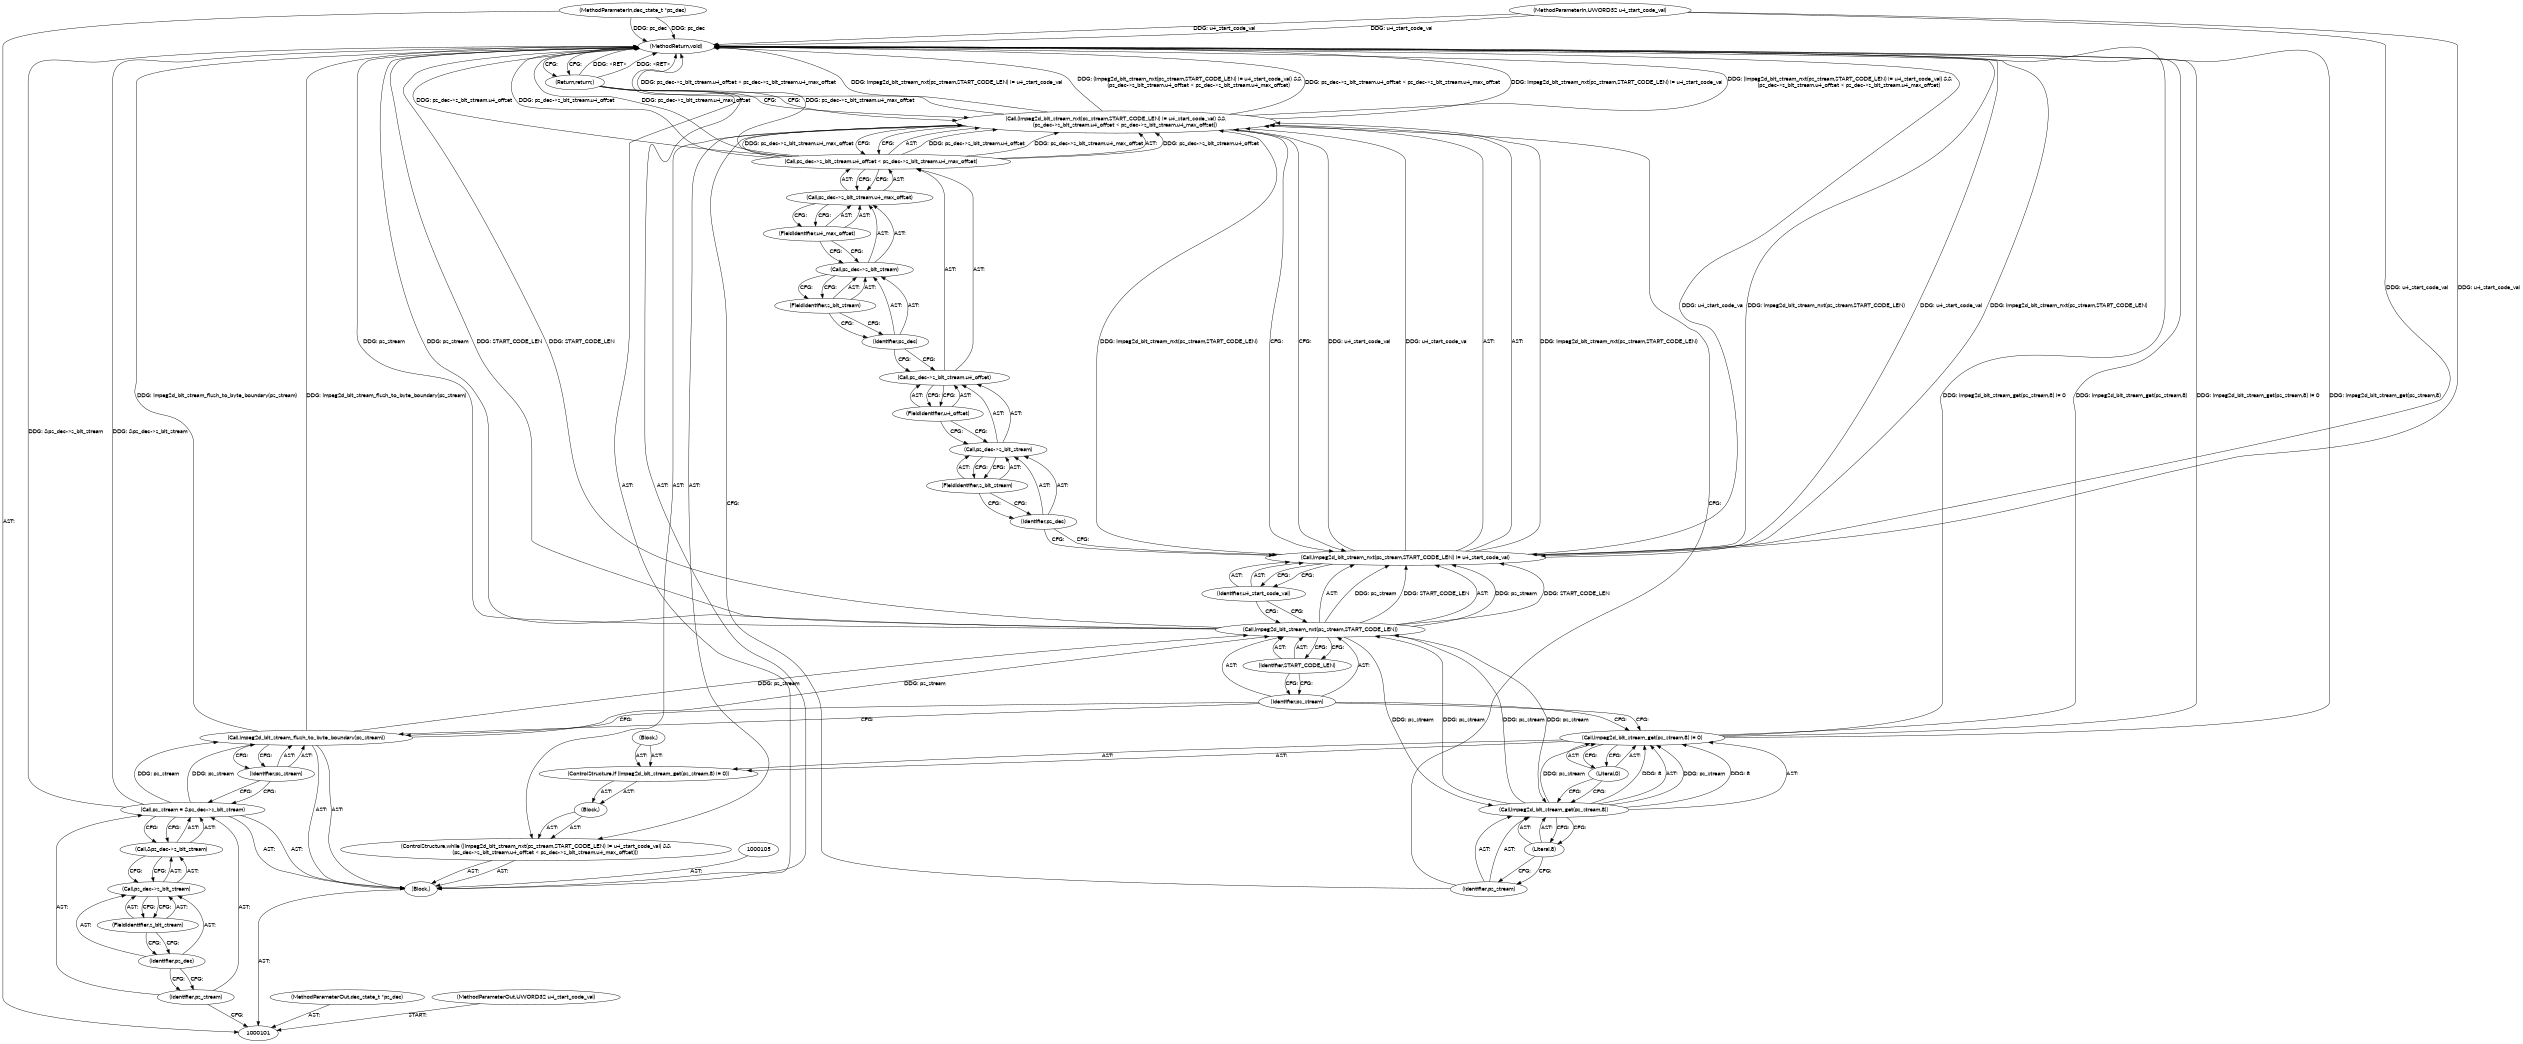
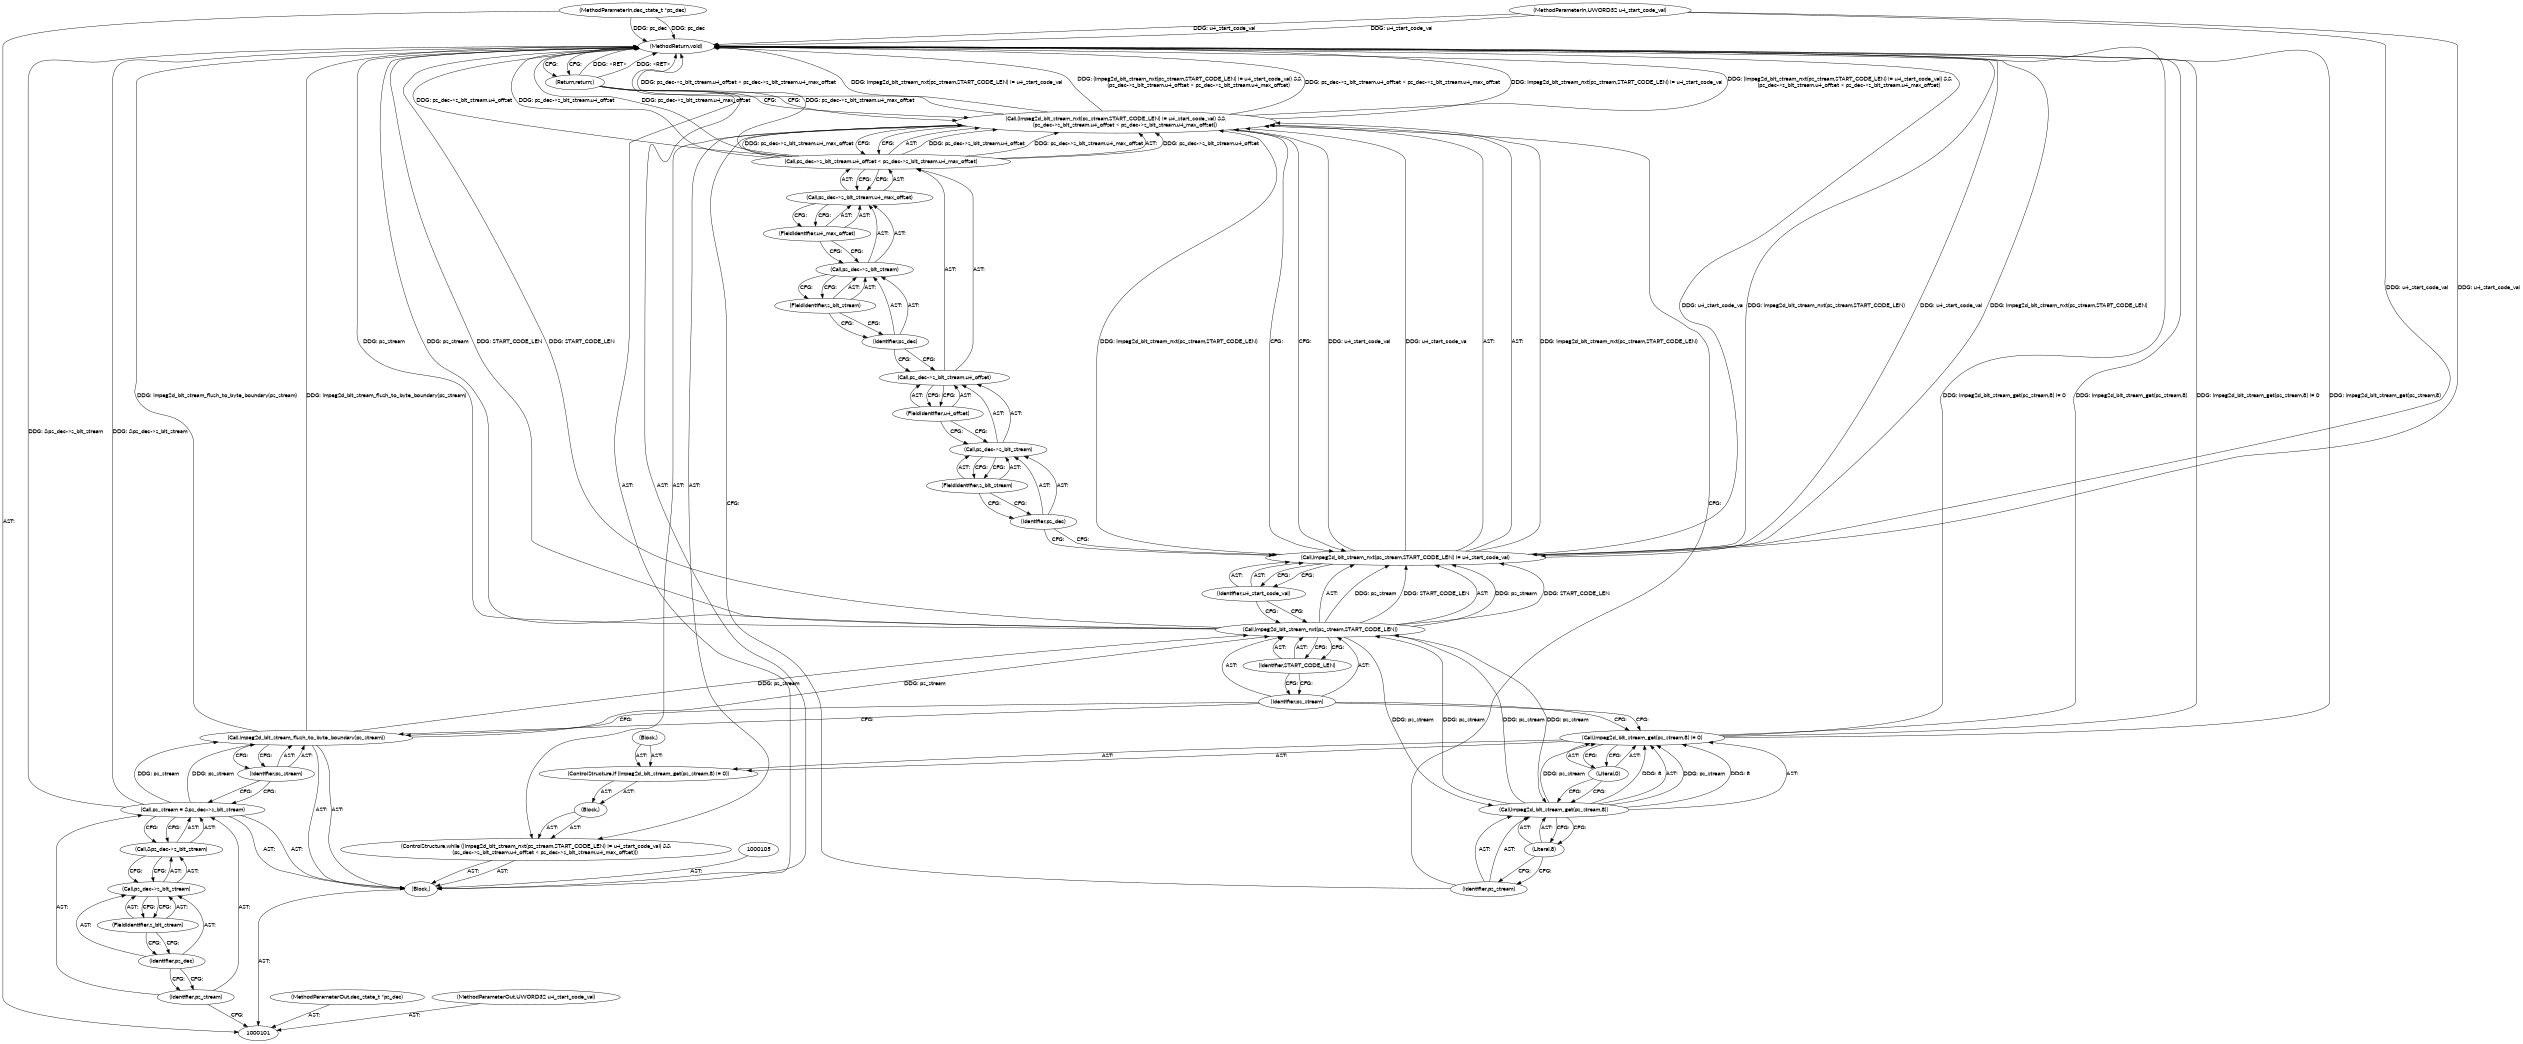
  digraph {
    fontname=Lato
    node [fontname=Lato]
    edge [fontname=Lato]
    n1 [label="(MethodReturn,void)"]
    n2 [label="(Return,return;)"]
    n3 [label="(Call,(impeg2d_bit_stream_nxt(ps_stream,START_CODE_LEN) != u4_start_code_val) &&\n            (ps_dec->s_bit_stream.u4_offset < ps_dec->s_bit_stream.u4_max_offset))"]
    n4 [label="(Block,)"]
    n5 [label="(MethodParameterIn,dec_state_t *ps_dec)"]
    1000101
    n7 [label="(MethodParameterOut,dec_state_t *ps_dec)"]
    n8 [label="(MethodParameterIn,UWORD32 u4_start_code_val)"]
    n9 [label="(Call,impeg2d_bit_stream_nxt(ps_stream,START_CODE_LEN) != u4_start_code_val)"]
    n10 [label="(Identifier,u4_start_code_val)"]
    n11 [label="(MethodParameterOut,UWORD32 u4_start_code_val)"]
    n12 [label="(Block,)"]
    n13 [label="(ControlStructure,while ((impeg2d_bit_stream_nxt(ps_stream,START_CODE_LEN) != u4_start_code_val) &&\n            (ps_dec->s_bit_stream.u4_offset < ps_dec->s_bit_stream.u4_max_offset)))"]
    n14 [label="(Call,impeg2d_bit_stream_get(ps_stream,8) != 0)"]
    n15 [label="(Literal,0)"]
    n16 [label="(ControlStructure,if (impeg2d_bit_stream_get(ps_stream,8) != 0))"]
    n17 [label="(Call,impeg2d_bit_stream_get(ps_stream,8))"]
    n18 [label="(Literal,8)"]
    n19 [label="(Call,impeg2d_bit_stream_nxt(ps_stream,START_CODE_LEN))"]
    n20 [label="(Identifier,ps_stream)"]
    n21 [label="(Identifier,START_CODE_LEN)"]
    n22 [label="(Call,ps_dec->s_bit_stream.u4_offset < ps_dec->s_bit_stream.u4_max_offset)"]
    n23 [label="(Block,)"]
    n24 [label="(Call,&ps_dec->s_bit_stream)"]
    n25 [label="(Call,ps_dec->s_bit_stream)"]
    n26 [label="(Call,ps_stream = &ps_dec->s_bit_stream)"]
    n27 [label="(FieldIdentifier,s_bit_stream)"]
    n28 [label="(Call,impeg2d_bit_stream_flush_to_byte_boundary(ps_stream))"]
    n29 [label="(Identifier,ps_dec)"]
    n30 [label="(Identifier,ps_stream)"]
    n31 [label="(Identifier,ps_stream)"]
    n32 [label="(Call,ps_dec->s_bit_stream.u4_max_offset)"]
    n33 [label="(Identifier,ps_stream)"]
    n34 [label="(FieldIdentifier,u4_max_offset)"]
    n35 [label="(Call,ps_dec->s_bit_stream.u4_offset)"]
    n36 [label="(FieldIdentifier,u4_offset)"]
    n37 [label="(Call,ps_dec->s_bit_stream)"]
    n38 [label="(FieldIdentifier,s_bit_stream)"]
    n39 [label="(Identifier,ps_dec)"]
    n40 [label="(Call,ps_dec->s_bit_stream)"]
    n41 [label="(FieldIdentifier,s_bit_stream)"]
    n42 [label="(Identifier,ps_dec)"]
    1000105
    n1 -> n2 [label="CFG: "]
    n1 -> n2 [label="CFG: "]
    n2 -> n1 [label="DDG: <RET>"]
    n2 -> n1 [label="DDG: <RET>"]
    n2 -> n3 [label="CFG: "]
    n2 -> n3 [label="CFG: "]
    n2 -> n4 [label="AST: "]
    n2 -> n4 [label="AST: "]
    n3 -> n1 [label="DDG: impeg2d_bit_stream_nxt(ps_stream,START_CODE_LEN) != u4_start_code_val"]
    n3 -> n1 [label="DDG: (impeg2d_bit_stream_nxt(ps_stream,START_CODE_LEN) != u4_start_code_val) &&\n            (ps_dec->s_bit_stream.u4_offset < ps_dec->s_bit_stream.u4_max_offset)"]
    n3 -> n1 [label="DDG: ps_dec->s_bit_stream.u4_offset < ps_dec->s_bit_stream.u4_max_offset"]
    n3 -> n1 [label="DDG: impeg2d_bit_stream_nxt(ps_stream,START_CODE_LEN) != u4_start_code_val"]
    n3 -> n1 [label="DDG: (impeg2d_bit_stream_nxt(ps_stream,START_CODE_LEN) != u4_start_code_val) &&\n            (ps_dec->s_bit_stream.u4_offset < ps_dec->s_bit_stream.u4_max_offset)"]
    n3 -> n1 [label="DDG: ps_dec->s_bit_stream.u4_offset < ps_dec->s_bit_stream.u4_max_offset"]
    n3 -> n9 [label="CFG: "]
    n3 -> n9 [label="CFG: "]
    n3 -> n13 [label="AST: "]
    n3 -> n13 [label="AST: "]
    n3 -> n22 [label="CFG: "]
    n3 -> n22 [label="CFG: "]
    n4 -> 1000101 [label="AST: "]
    n5 -> n1 [label="DDG: ps_dec"]
    n5 -> n1 [label="DDG: ps_dec"]
    n5 -> 1000101 [label="AST: "]
    n7 -> 1000101 [label="AST: "]
    n8 -> n1 [label="DDG: u4_start_code_val"]
    n8 -> n1 [label="DDG: u4_start_code_val"]
    n8 -> n9 [label="DDG: u4_start_code_val"]
    n8 -> n9 [label="DDG: u4_start_code_val"]
    n9 -> n1 [label="DDG: impeg2d_bit_stream_nxt(ps_stream,START_CODE_LEN)"]
    n9 -> n1 [label="DDG: u4_start_code_val"]
    n9 -> n1 [label="DDG: impeg2d_bit_stream_nxt(ps_stream,START_CODE_LEN)"]
    n9 -> n1 [label="DDG: u4_start_code_val"]
    n9 -> n3 [label="AST: "]
    n9 -> n3 [label="DDG: impeg2d_bit_stream_nxt(ps_stream,START_CODE_LEN)"]
    n9 -> n3 [label="DDG: u4_start_code_val"]
    n9 -> n3 [label="AST: "]
    n9 -> n3 [label="DDG: impeg2d_bit_stream_nxt(ps_stream,START_CODE_LEN)"]
    n9 -> n3 [label="DDG: u4_start_code_val"]
    n9 -> n10 [label="CFG: "]
    n9 -> n10 [label="CFG: "]
    n10 -> n9 [label="AST: "]
    n10 -> n9 [label="AST: "]
    n10 -> n19 [label="CFG: "]
    n10 -> n19 [label="CFG: "]
-   n11 -> 1000101 [label="START: "]
+   n11 -> 1000101 [label="AST: "]
    n12 -> n13 [label="AST: "]
    n12 -> n13 [label="AST: "]
    n13 -> n4 [label="AST: "]
    n13 -> n4 [label="AST: "]
    n14 -> n1 [label="DDG: impeg2d_bit_stream_get(ps_stream,8) != 0"]
    n14 -> n1 [label="DDG: impeg2d_bit_stream_get(ps_stream,8)"]
    n14 -> n1 [label="DDG: impeg2d_bit_stream_get(ps_stream,8) != 0"]
    n14 -> n1 [label="DDG: impeg2d_bit_stream_get(ps_stream,8)"]
    n14 -> n15 [label="CFG: "]
    n14 -> n15 [label="CFG: "]
    n14 -> n16 [label="AST: "]
    n14 -> n16 [label="AST: "]
    n15 -> n14 [label="AST: "]
    n15 -> n14 [label="AST: "]
    n15 -> n17 [label="CFG: "]
    n15 -> n17 [label="CFG: "]
    n16 -> n12 [label="AST: "]
    n16 -> n12 [label="AST: "]
    n17 -> n14 [label="AST: "]
    n17 -> n14 [label="DDG: ps_stream"]
    n17 -> n14 [label="DDG: 8"]
    n17 -> n14 [label="AST: "]
    n17 -> n14 [label="DDG: ps_stream"]
    n17 -> n14 [label="DDG: 8"]
    n17 -> n18 [label="CFG: "]
    n17 -> n18 [label="CFG: "]
    n17 -> n19 [label="DDG: ps_stream"]
    n17 -> n19 [label="DDG: ps_stream"]
    n18 -> n17 [label="AST: "]
    n18 -> n17 [label="AST: "]
    n18 -> n20 [label="CFG: "]
    n18 -> n20 [label="CFG: "]
    n19 -> n1 [label="DDG: ps_stream"]
    n19 -> n1 [label="DDG: START_CODE_LEN"]
    n19 -> n1 [label="DDG: ps_stream"]
    n19 -> n1 [label="DDG: START_CODE_LEN"]
    n19 -> n9 [label="AST: "]
    n19 -> n9 [label="DDG: ps_stream"]
    n19 -> n9 [label="DDG: START_CODE_LEN"]
    n19 -> n9 [label="AST: "]
    n19 -> n9 [label="DDG: ps_stream"]
    n19 -> n9 [label="DDG: START_CODE_LEN"]
    n19 -> n17 [label="DDG: ps_stream"]
    n19 -> n17 [label="DDG: ps_stream"]
    n19 -> n21 [label="CFG: "]
    n19 -> n21 [label="CFG: "]
    n20 -> n3 [label="CFG: "]
    n20 -> n3 [label="CFG: "]
    n20 -> n17 [label="AST: "]
    n20 -> n17 [label="AST: "]
    n21 -> n19 [label="AST: "]
    n21 -> n19 [label="AST: "]
    n21 -> n33 [label="CFG: "]
    n21 -> n33 [label="CFG: "]
    n22 -> n1 [label="DDG: ps_dec->s_bit_stream.u4_max_offset"]
    n22 -> n1 [label="DDG: ps_dec->s_bit_stream.u4_offset"]
    n22 -> n1 [label="DDG: ps_dec->s_bit_stream.u4_max_offset"]
    n22 -> n1 [label="DDG: ps_dec->s_bit_stream.u4_offset"]
    n22 -> n3 [label="AST: "]
    n22 -> n3 [label="DDG: ps_dec->s_bit_stream.u4_offset"]
    n22 -> n3 [label="DDG: ps_dec->s_bit_stream.u4_max_offset"]
    n22 -> n3 [label="AST: "]
    n22 -> n3 [label="DDG: ps_dec->s_bit_stream.u4_offset"]
    n22 -> n3 [label="DDG: ps_dec->s_bit_stream.u4_max_offset"]
    n22 -> n32 [label="CFG: "]
    n22 -> n32 [label="CFG: "]
    n23 -> n16 [label="AST: "]
    n23 -> n16 [label="AST: "]
    n24 -> n25 [label="CFG: "]
    n24 -> n25 [label="CFG: "]
    n24 -> n26 [label="AST: "]
    n24 -> n26 [label="AST: "]
    n25 -> n24 [label="AST: "]
    n25 -> n24 [label="AST: "]
    n25 -> n27 [label="CFG: "]
    n25 -> n27 [label="CFG: "]
    n26 -> n1 [label="DDG: &ps_dec->s_bit_stream"]
    n26 -> n1 [label="DDG: &ps_dec->s_bit_stream"]
    n26 -> n4 [label="AST: "]
    n26 -> n4 [label="AST: "]
    n26 -> n24 [label="CFG: "]
    n26 -> n24 [label="CFG: "]
    n26 -> n28 [label="DDG: ps_stream"]
    n26 -> n28 [label="DDG: ps_stream"]
    n27 -> n25 [label="AST: "]
    n27 -> n25 [label="AST: "]
    n27 -> n29 [label="CFG: "]
    n27 -> n29 [label="CFG: "]
    n28 -> n1 [label="DDG: impeg2d_bit_stream_flush_to_byte_boundary(ps_stream)"]
    n28 -> n1 [label="DDG: impeg2d_bit_stream_flush_to_byte_boundary(ps_stream)"]
    n28 -> n4 [label="AST: "]
    n28 -> n4 [label="AST: "]
    n28 -> n19 [label="DDG: ps_stream"]
    n28 -> n19 [label="DDG: ps_stream"]
    n28 -> n31 [label="CFG: "]
    n28 -> n31 [label="CFG: "]
    n29 -> n25 [label="AST: "]
    n29 -> n25 [label="AST: "]
    n29 -> n30 [label="CFG: "]
    n29 -> n30 [label="CFG: "]
    n30 -> 1000101 [label="CFG: "]
    n30 -> n26 [label="AST: "]
    n30 -> n26 [label="AST: "]
    n31 -> n26 [label="CFG: "]
    n31 -> n26 [label="CFG: "]
    n31 -> n28 [label="AST: "]
    n31 -> n28 [label="AST: "]
    n32 -> n22 [label="AST: "]
    n32 -> n22 [label="AST: "]
    n32 -> n34 [label="CFG: "]
    n32 -> n34 [label="CFG: "]
    n33 -> n14 [label="CFG: "]
    n33 -> n14 [label="CFG: "]
    n33 -> n19 [label="AST: "]
    n33 -> n19 [label="AST: "]
    n33 -> n28 [label="CFG: "]
    n33 -> n28 [label="CFG: "]
    n34 -> n32 [label="AST: "]
    n34 -> n32 [label="AST: "]
    n34 -> n40 [label="CFG: "]
    n34 -> n40 [label="CFG: "]
    n35 -> n22 [label="AST: "]
    n35 -> n22 [label="AST: "]
    n35 -> n36 [label="CFG: "]
    n35 -> n36 [label="CFG: "]
    n36 -> n35 [label="AST: "]
    n36 -> n35 [label="AST: "]
    n36 -> n37 [label="CFG: "]
    n36 -> n37 [label="CFG: "]
    n37 -> n35 [label="AST: "]
    n37 -> n35 [label="AST: "]
    n37 -> n38 [label="CFG: "]
    n37 -> n38 [label="CFG: "]
    n38 -> n37 [label="AST: "]
    n38 -> n37 [label="AST: "]
    n38 -> n39 [label="CFG: "]
    n38 -> n39 [label="CFG: "]
    n39 -> n9 [label="CFG: "]
    n39 -> n9 [label="CFG: "]
    n39 -> n37 [label="AST: "]
    n39 -> n37 [label="AST: "]
    n40 -> n32 [label="AST: "]
    n40 -> n32 [label="AST: "]
    n40 -> n41 [label="CFG: "]
    n40 -> n41 [label="CFG: "]
    n41 -> n40 [label="AST: "]
    n41 -> n40 [label="AST: "]
    n41 -> n42 [label="CFG: "]
    n41 -> n42 [label="CFG: "]
    n42 -> n35 [label="CFG: "]
    n42 -> n35 [label="CFG: "]
    n42 -> n40 [label="AST: "]
    n42 -> n40 [label="AST: "]
    1000105 -> n4 [label="AST: "]
  }
